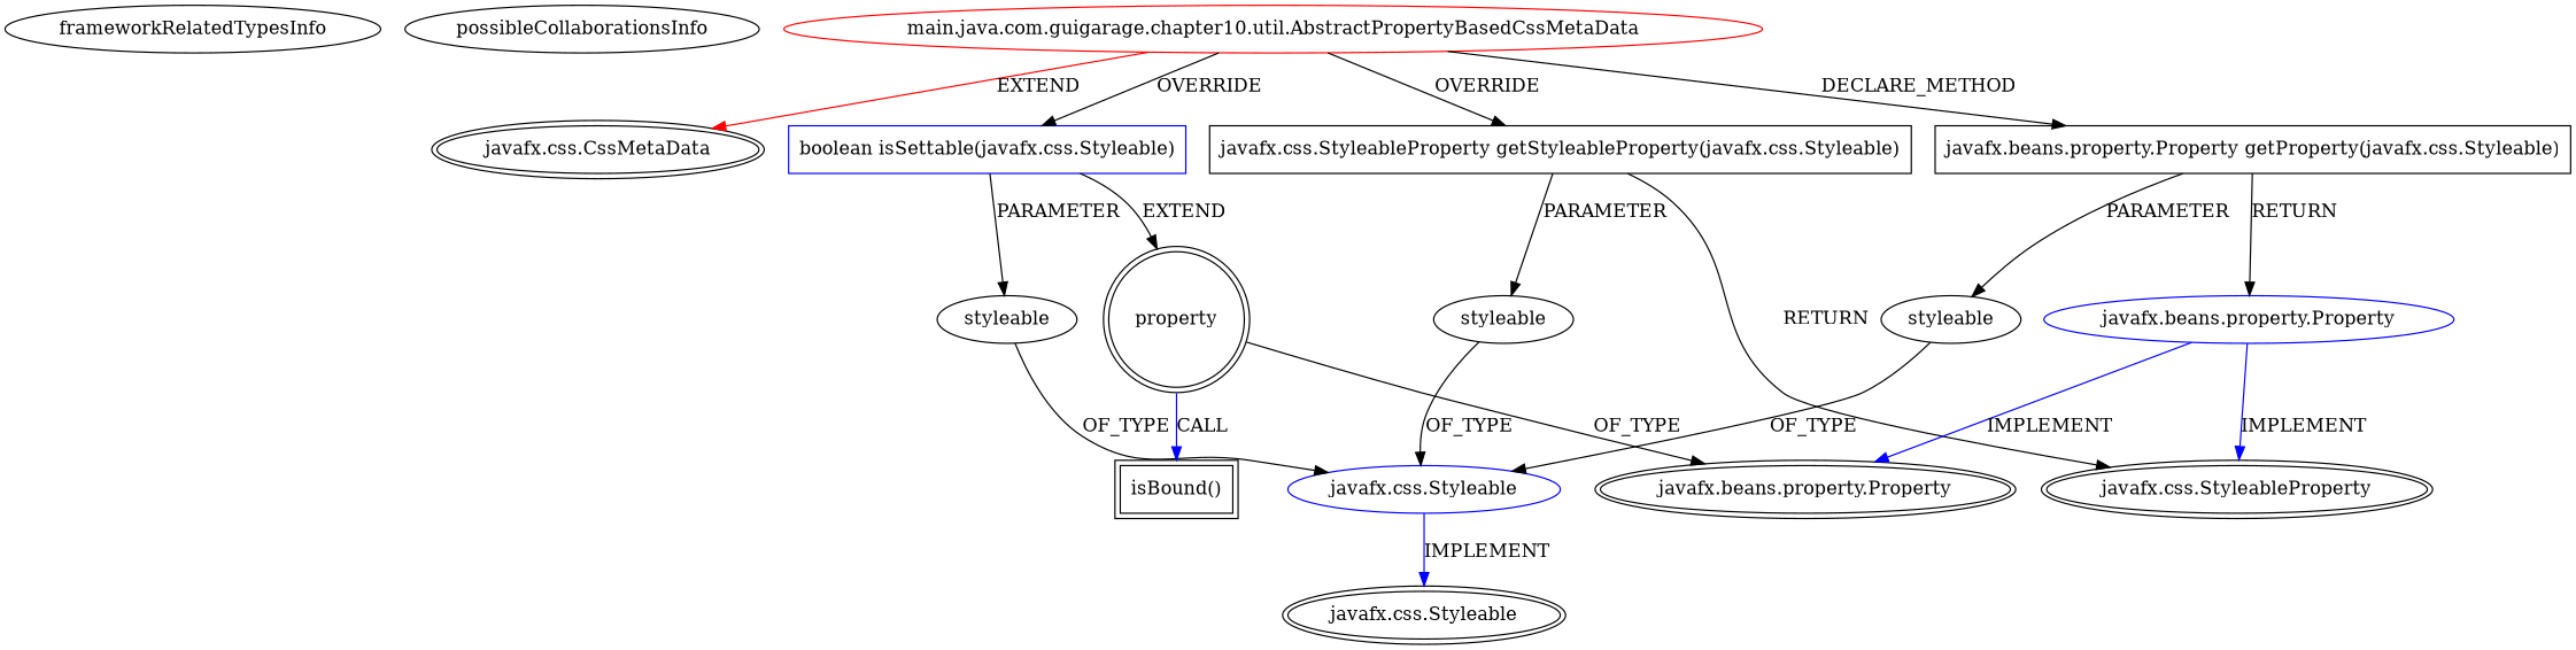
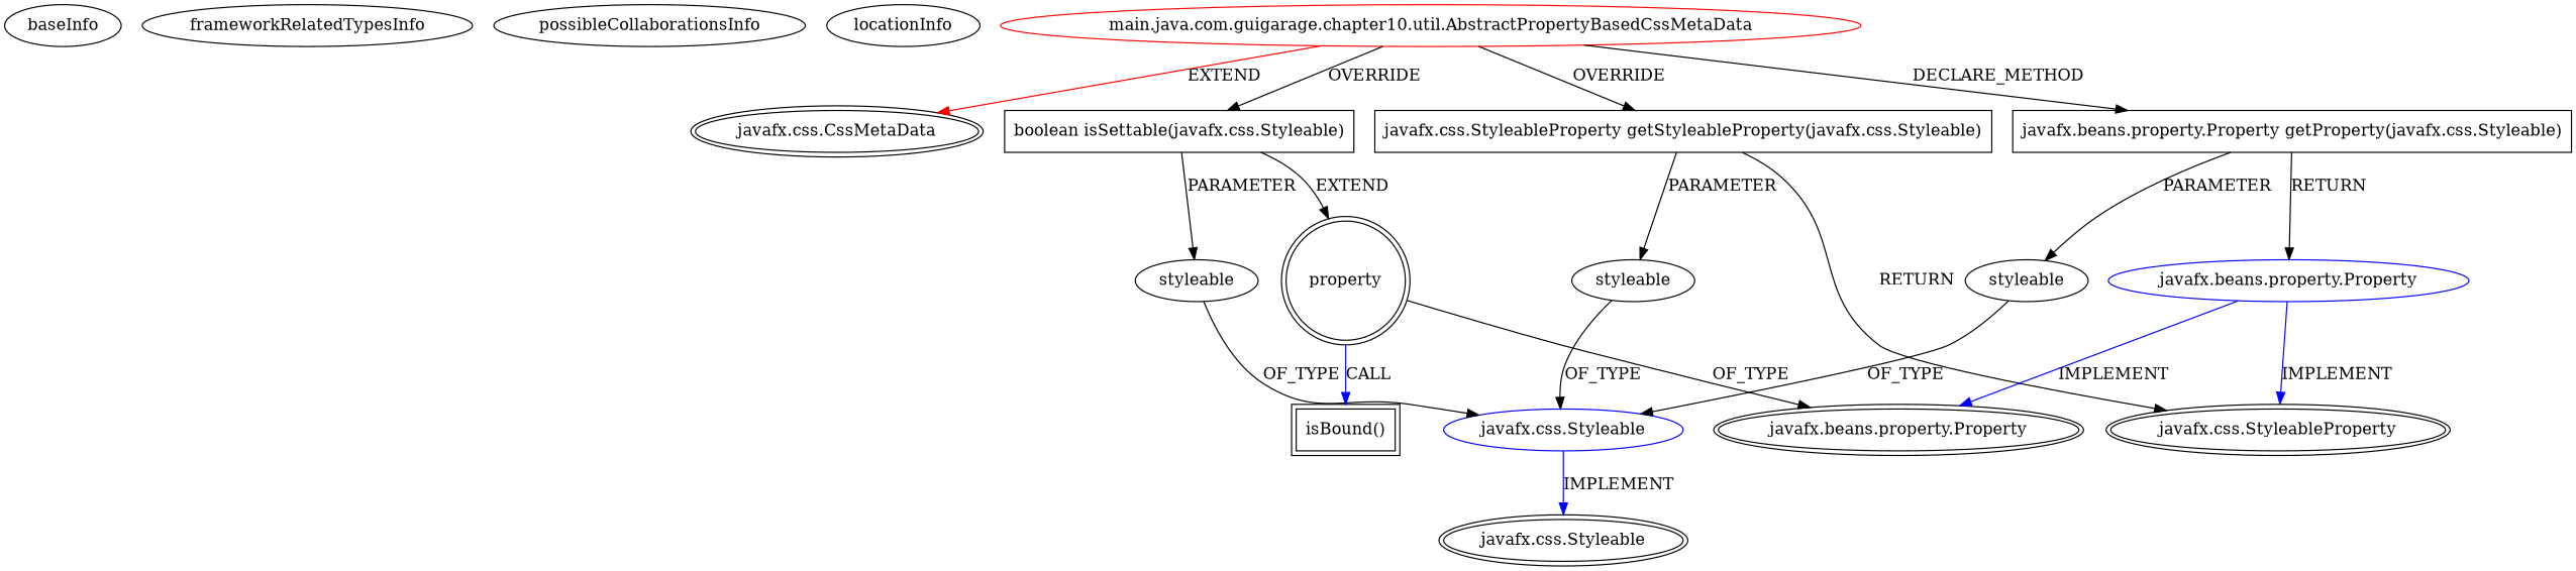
  digraph {
    node [isFrameworkType=false]
+   baseInfo [category=extension_graph graphId=2845 isAnonymous=false possibleRelation=true isFrameworkType=""]
    frameworkRelatedTypesInfo [0="javafx.css.CssMetaData" isFrameworkType=""]
    possibleCollaborationsInfo [0="2845~CLIENT_METHOD_DECLARATION-PARAMETER_DECLARATION-OVERRIDING_METHOD_DECLARATION-PARAMETER_DECLARATION-OVERRIDING_METHOD_DECLARATION-PARAMETER_DECLARATION-~javafx.css.CssMetaData ~javafx.css.Styleable ~false~false" 1="2845~CLIENT_METHOD_DECLARATION-RETURN_TYPE-~javafx.css.CssMetaData ~javafx.beans.property.Property javafx.css.StyleableProperty ~false~false" isFrameworkType=""]
+   locationInfo [contextSignature=AbstractPropertyBasedCssMetaData filePath="/guigarage-mastering-javafx-controls/mastering-javafx-controls-master/src/main/java/com/guigarage/chapter10/util/AbstractPropertyBasedCssMetaData.java" graphId=2845 projectName="guigarage-mastering-javafx-controls" isFrameworkType=""]
    n5 [color=red label="main.java.com.guigarage.chapter10.util.AbstractPropertyBasedCssMetaData" vertexType=ROOT_CLIENT_CLASS_DECLARATION]
    n6 [isFrameworkType=true label="javafx.css.CssMetaData" peripheries=2 vertexType=FRAMEWORK_CLASS_TYPE]
-   n7 [label="boolean isSettable(javafx.css.Styleable)" shape=box vertexType=OVERRIDING_METHOD_DECLARATION color=blue]
+   n7 [label="boolean isSettable(javafx.css.Styleable)" shape=box vertexType=OVERRIDING_METHOD_DECLARATION]
    n8 [label="javafx.css.StyleableProperty getStyleableProperty(javafx.css.Styleable)" shape=box vertexType=OVERRIDING_METHOD_DECLARATION]
    n9 [label="javafx.beans.property.Property getProperty(javafx.css.Styleable)" shape=box vertexType=CLIENT_METHOD_DECLARATION]
    n10 [label=styleable vertexType=PARAMETER_DECLARATION]
    n11 [isFrameworkType=true label=property peripheries=2 shape=circle vertexType=VARIABLE_EXPRESION]
    n12 [isFrameworkType=true label="javafx.css.StyleableProperty" peripheries=2 vertexType=FRAMEWORK_INTERFACE_TYPE]
    n13 [label=styleable vertexType=PARAMETER_DECLARATION]
    n14 [color=blue label="javafx.beans.property.Property" vertexType=REFERENCE_CLIENT_CLASS_DECLARATION]
    n15 [label=styleable vertexType=PARAMETER_DECLARATION]
    n16 [color=blue label="javafx.css.Styleable" vertexType=REFERENCE_CLIENT_CLASS_DECLARATION]
    n17 [isFrameworkType=true label="javafx.beans.property.Property" peripheries=2 vertexType=FRAMEWORK_INTERFACE_TYPE]
    n18 [isFrameworkType=true label="isBound()" peripheries=2 shape=box vertexType=INSIDE_CALL]
    n19 [isFrameworkType=true label="javafx.css.Styleable" peripheries=2 vertexType=FRAMEWORK_INTERFACE_TYPE]
    n5 -> n6 [color=red label=EXTEND]
    n5 -> n7 [label=OVERRIDE]
    n5 -> n8 [label=OVERRIDE]
    n5 -> n9 [label=DECLARE_METHOD]
    n7 -> n10 [label=PARAMETER]
    n7 -> n11 [label=EXTEND]
    n8 -> n12 [label=RETURN]
    n8 -> n13 [label=PARAMETER]
    n9 -> n14 [label=RETURN]
    n9 -> n15 [label=PARAMETER]
    n10 -> n16 [label=OF_TYPE]
    n11 -> n17 [label=OF_TYPE]
    n11 -> n18 [color=blue label=CALL]
    n13 -> n16 [label=OF_TYPE]
    n14 -> n12 [color=blue label=IMPLEMENT]
    n14 -> n17 [color=blue label=IMPLEMENT]
    n15 -> n16 [label=OF_TYPE]
    n16 -> n19 [color=blue label=IMPLEMENT]
  }
